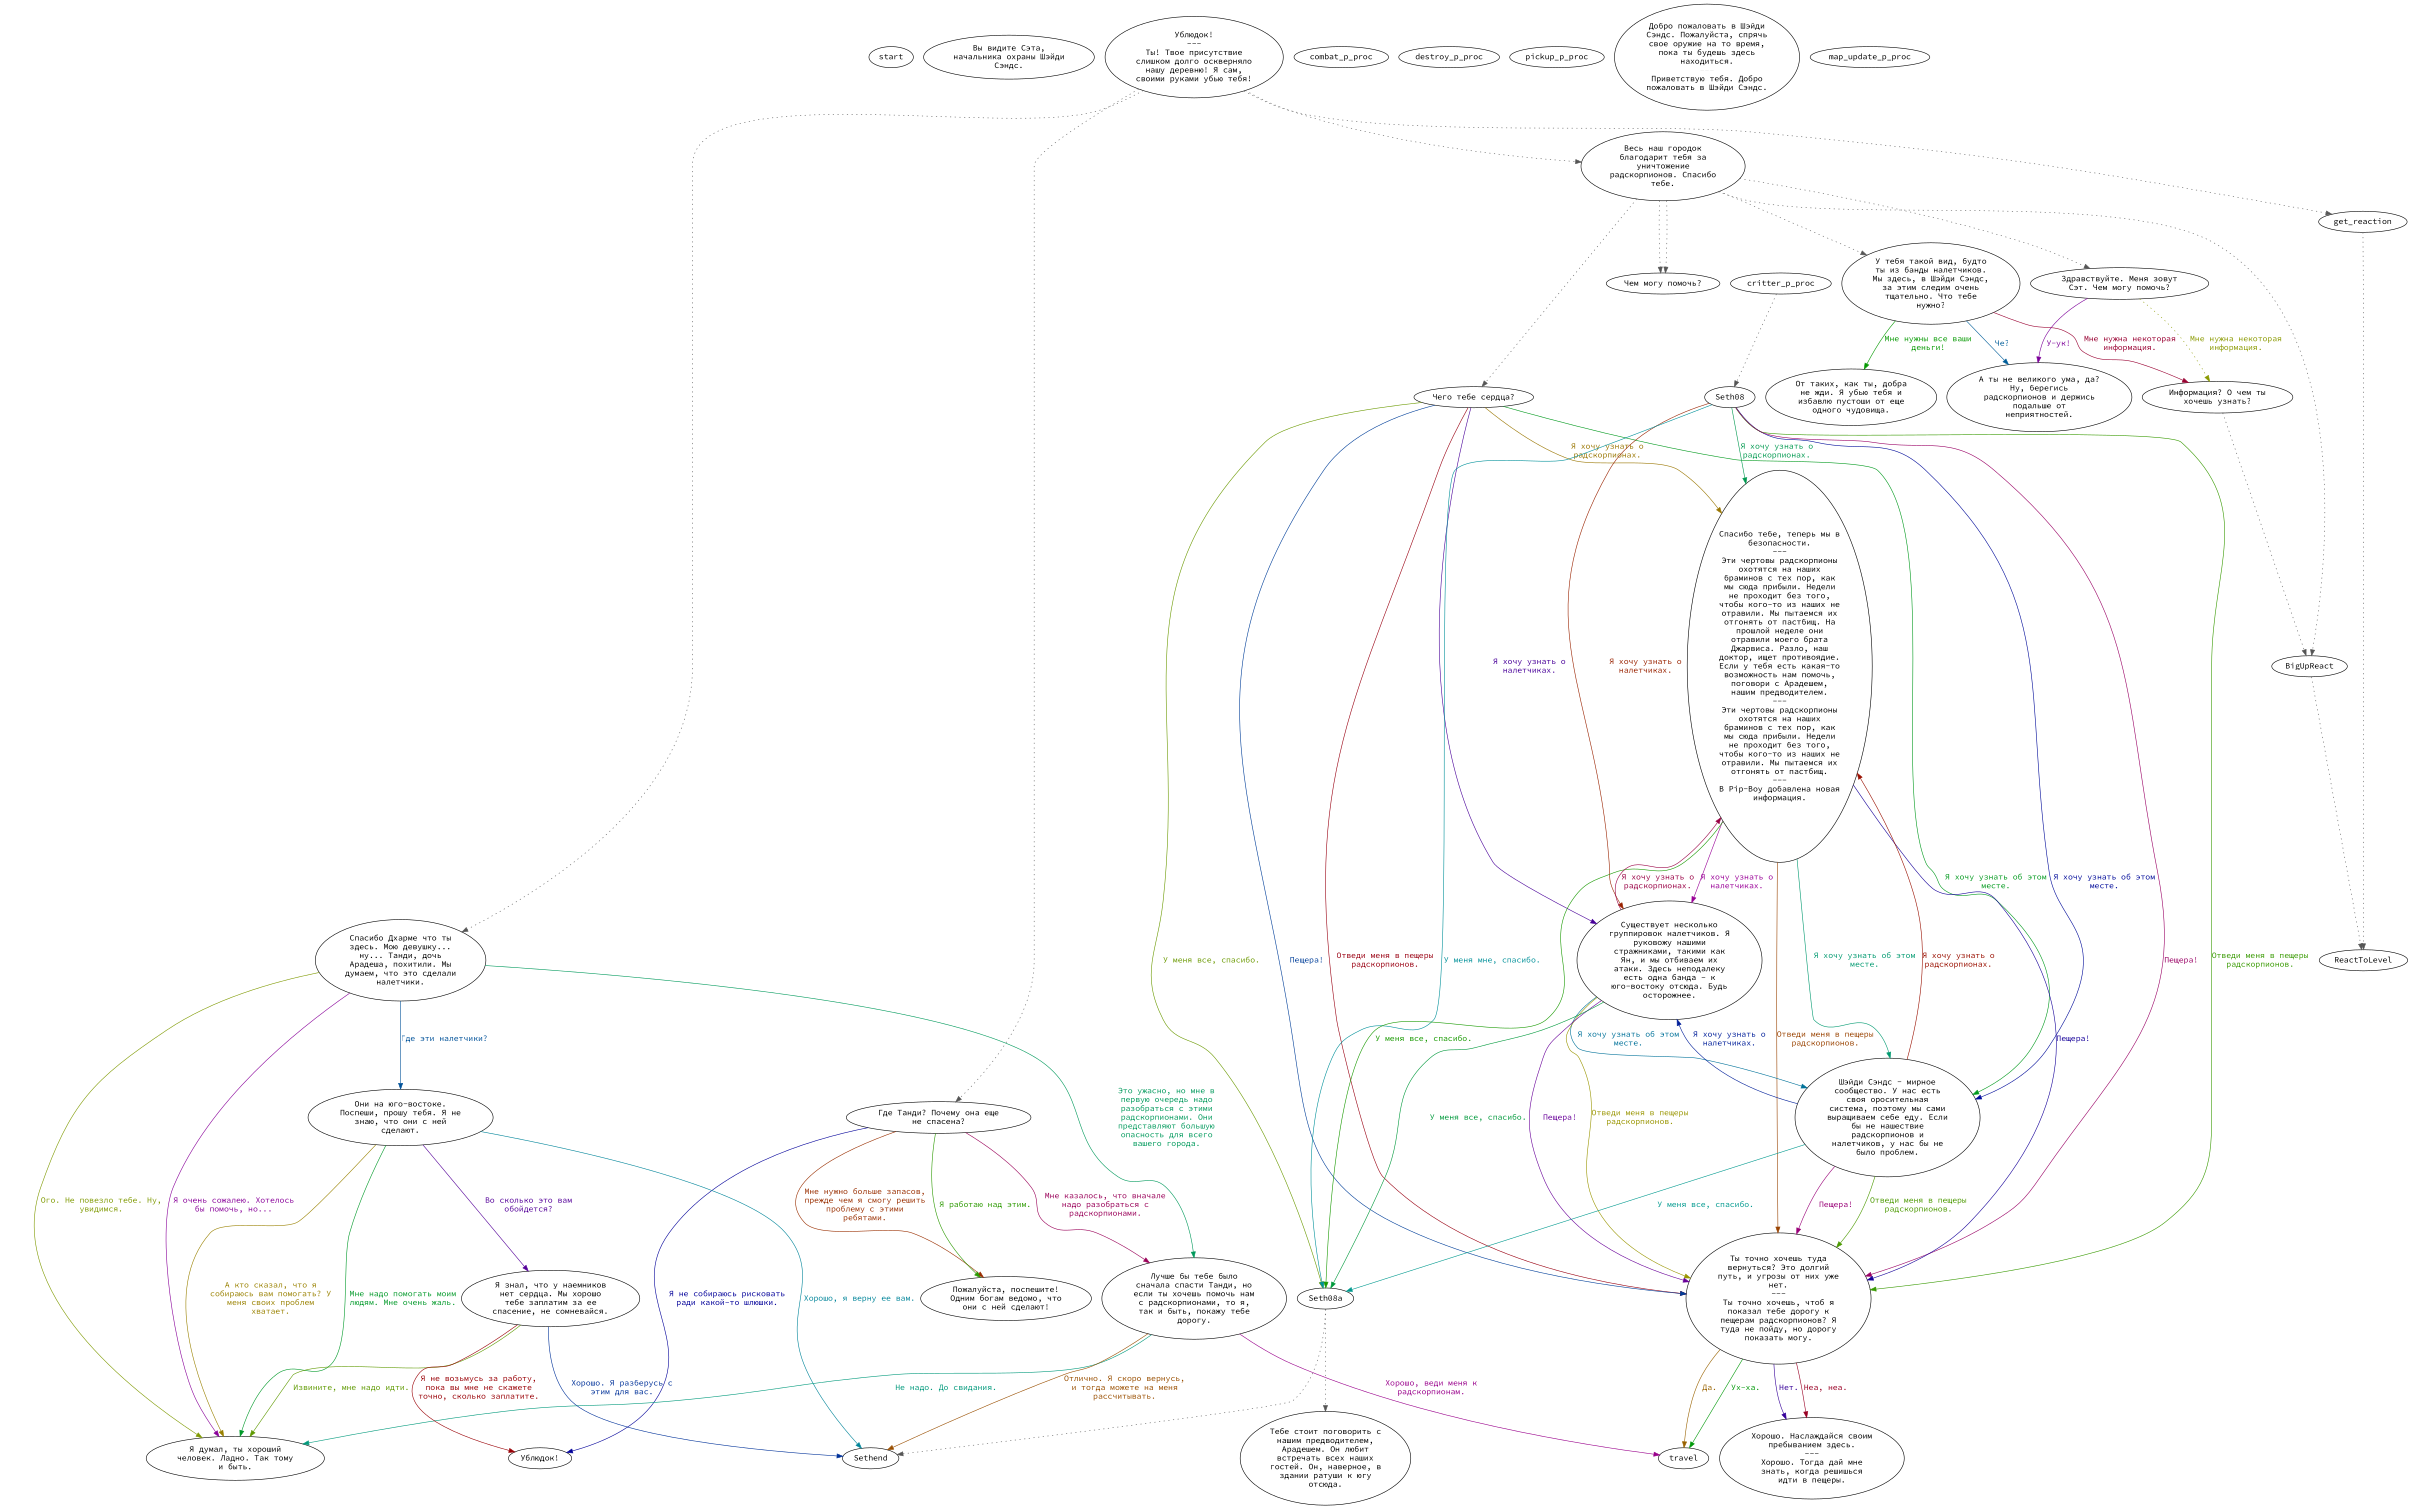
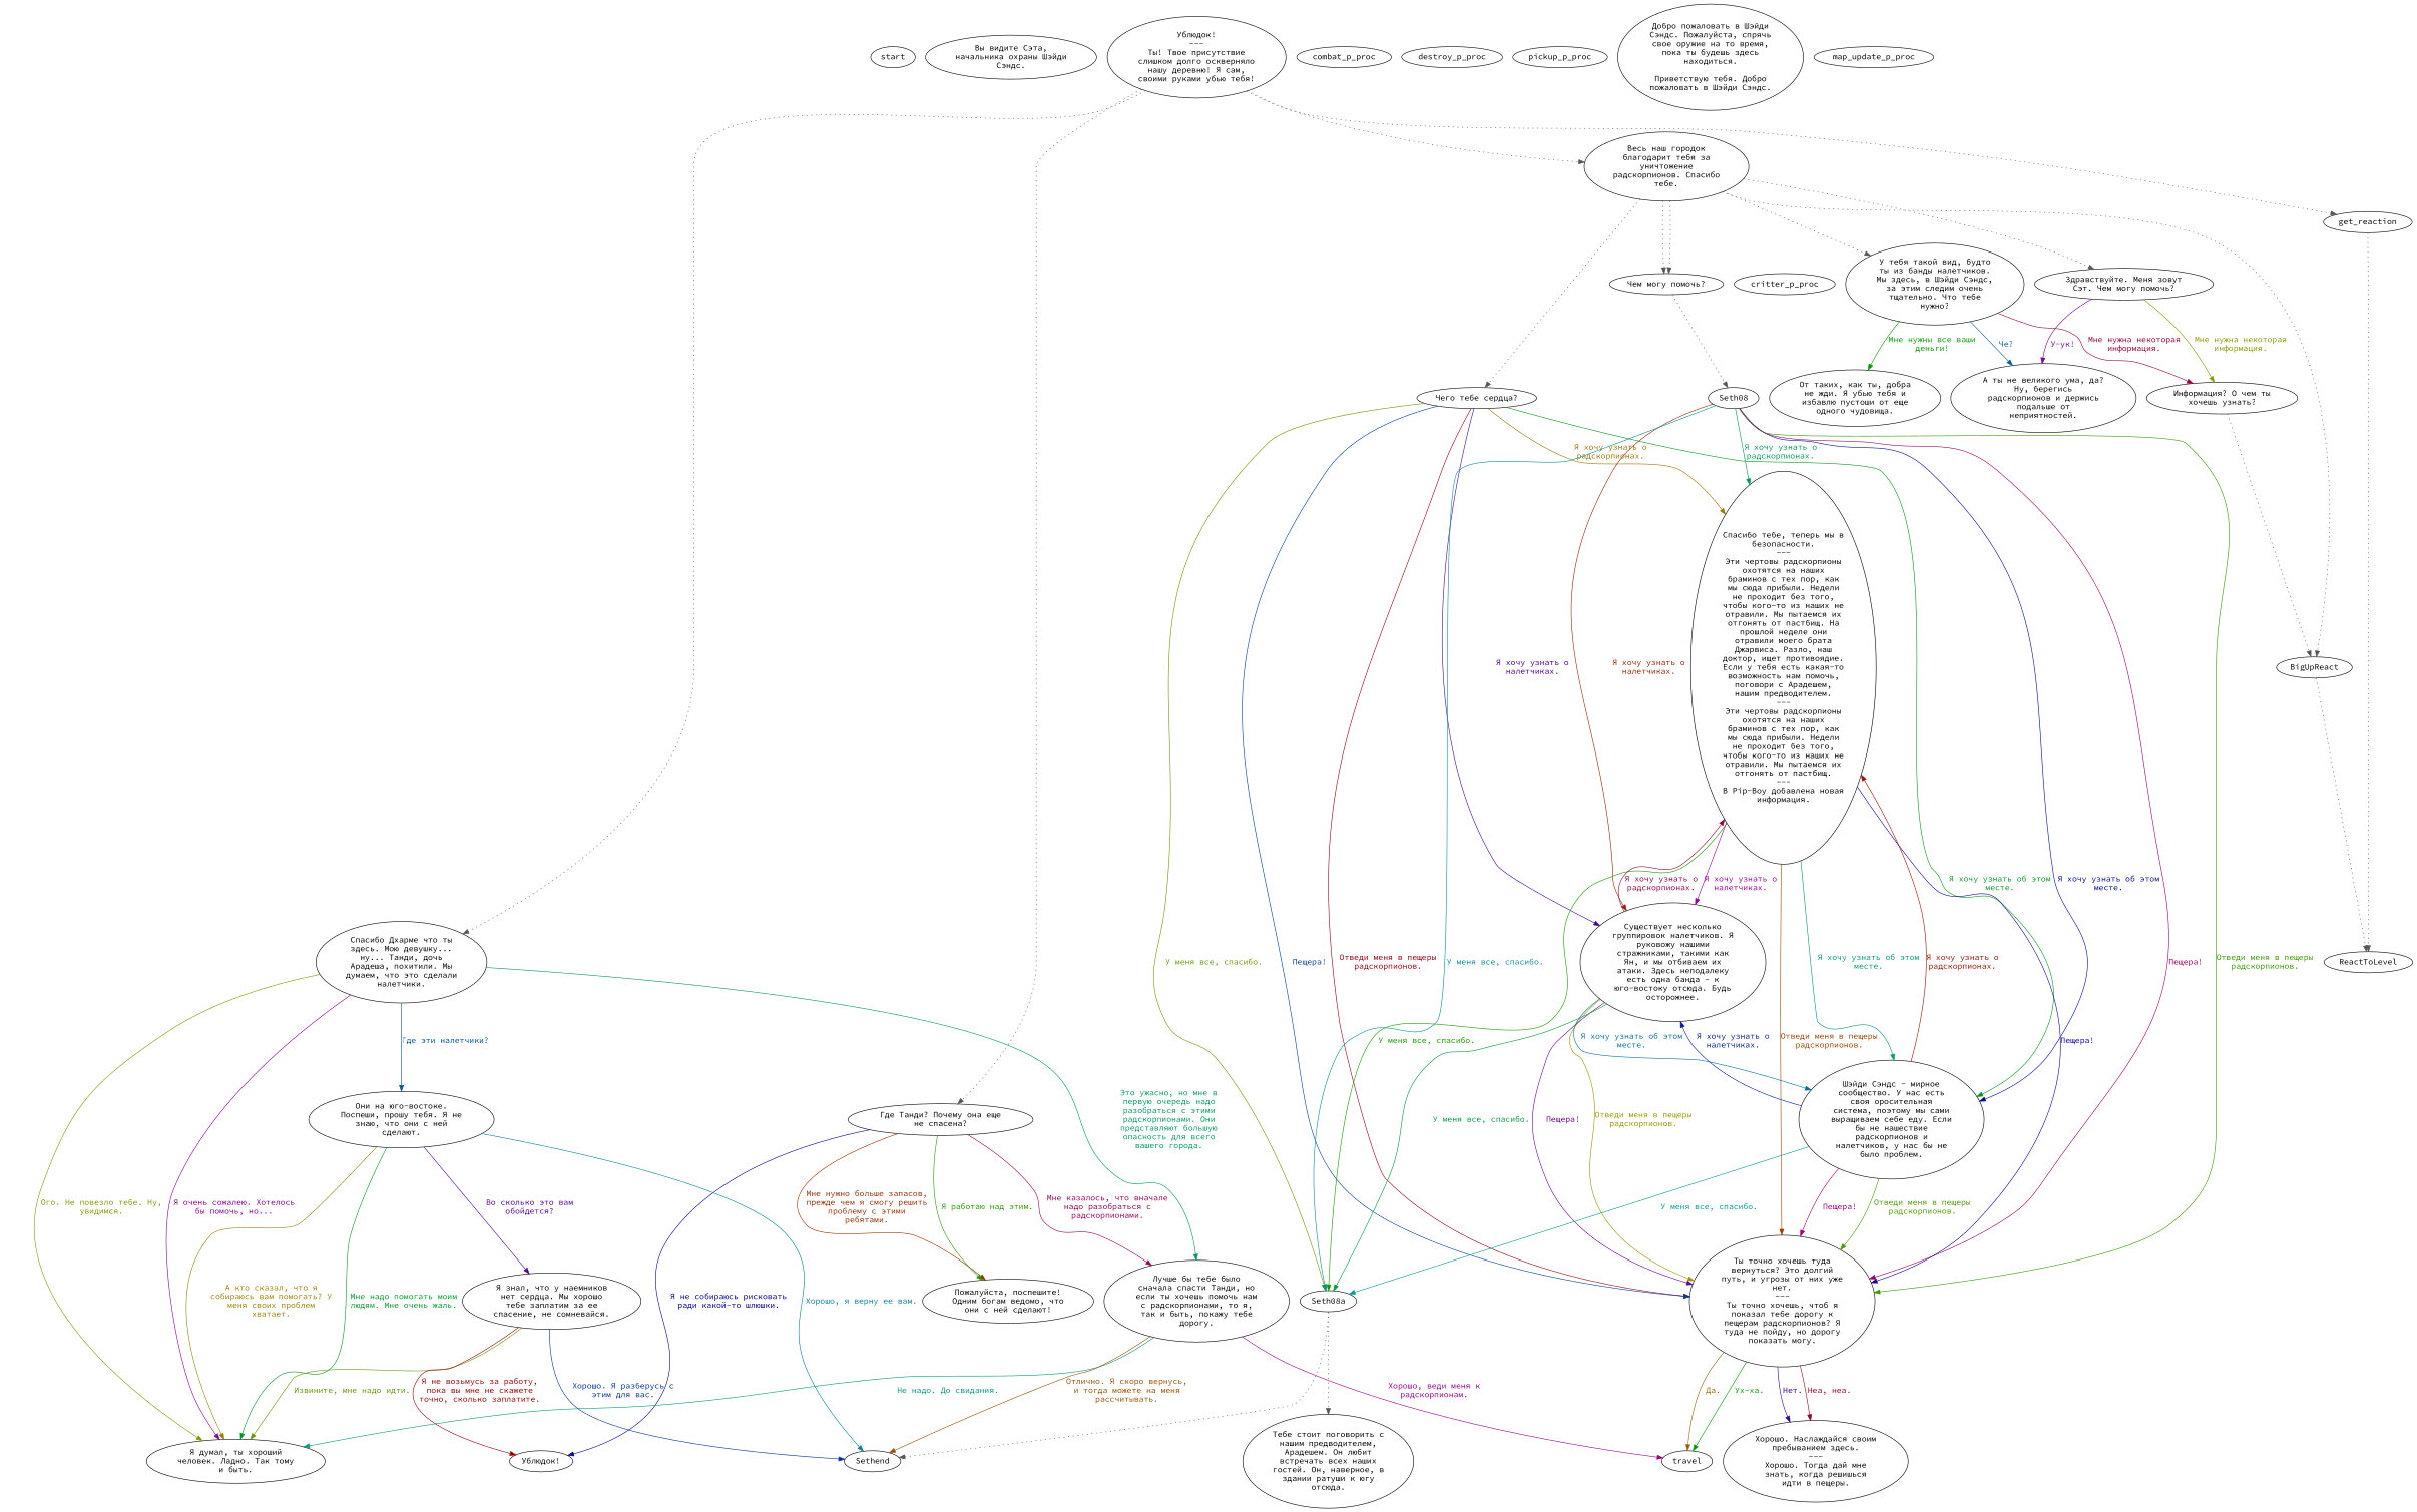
  digraph {
    fontname="Source Code Pro"
    node [color="#000000" fillcolor="#FFFFFF" fontname="Source Code Pro" style=filled]
    edge [color="#555555" fontname="Source Code Pro"]
    start
    n2 [label="Вы видите Сэта,\nначальника охраны Шэйди\nСэндс."]
    critter_p_proc
    combat_p_proc
    destroy_p_proc
    pickup_p_proc
    n7 [label="Добро пожаловать в Шэйди\nСэндс. Пожалуйста, спрячь\nсвое оружие на то время,\nпока ты будешь здесь\nнаходиться.\n---\nПриветствую тебя. Добро\nпожаловать в Шэйди Сэндс."]
    map_update_p_proc
    n9 [label="Ублюдок!\n---\nТы! Твое присутствие\nслишком долго оскверняло\nнашу деревню! Я сам,\nсвоими руками убью тебя!"]
    get_reaction
    n11 [label="Спасибо Дхарме что ты\nздесь. Мою девушку...\nну... Танди, дочь\nАрадеша, похитили. Мы\nдумаем, что это сделали\nналетчики."]
    n12 [label="Где Танди? Почему она еще\nне спасена?"]
    n13 [label="Весь наш городок\nблагодарит тебя за\nуничтожение\nрадскорпионов. Спасибо\nтебе."]
    ReactToLevel
    n15 [label="Они на юго-востоке.\nПоспеши, прошу тебя. Я не\nзнаю, что они с ней\nсделают."]
    n16 [label="Я думал, ты хороший\nчеловек. Ладно. Так тому\nи быть."]
    n17 [label="Лучше бы тебе было\nсначала спасти Танди, но\nесли ты хочешь помочь нам\nс радскорпионами, то я,\nтак и быть, покажу тебе\nдорогу."]
    n18 [label="Пожалуйста, поспешите!\nОдним богам ведомо, что\nони с ней сделают!"]
    n19 [label="Ублюдок!"]
    n20 [label="У тебя такой вид, будто\nты из банды налетчиков.\nМы здесь, в Шэйди Сэндс,\nза этим следим очень\nтщательно. Что тебе\nнужно?"]
    n21 [label="Здравствуйте. Меня зовут\nСэт. Чем могу помочь?"]
    BigUpReact
    n23 [label="Чем могу помочь?"]
    n24 [label="Чего тебе сердца?"]
    Sethend
    n26 [label="Я знал, что у наемников\nнет сердца. Мы хорошо\nтебе заплатим за ее\nспасение, не сомневайся."]
    travel
    n28 [label="От таких, как ты, добра\nне жди. Я убью тебя и\nизбавлю пустоши от еще\nодного чудовища."]
    n29 [label="А ты не великого ума, да?\nНу, берегись\nрадскорпионов и держись\nподальше от\nнеприятностей."]
    n30 [label="Информация? О чем ты\nхочешь узнать?"]
    Seth08
    n32 [label="Спасибо тебе, теперь мы в\nбезопасности.\n---\nЭти чертовы радскорпионы\nохотятся на наших\nбраминов с тех пор, как\nмы сюда прибыли. Недели\nне проходит без того,\nчтобы кого-то из наших не\nотравили. Мы пытаемся их\nотгонять от пастбищ. На\nпрошлой неделе они\nотравили моего брата\nДжарвиса. Разло, наш\nдоктор, ищет противоядие.\nЕсли у тебя есть какая-то\nвозможность нам помочь,\nпоговори с Арадешем,\nнашим предводителем.\n---\nЭти чертовы радскорпионы\nохотятся на наших\nбраминов с тех пор, как\nмы сюда прибыли. Недели\nне проходит без того,\nчтобы кого-то из наших не\nотравили. Мы пытаемся их\nотгонять от пастбищ.\n---\nВ Pip-Boy добавлена новая\nинформация."]
    n33 [label="Существует несколько\nгруппировок налетчиков. Я\nруковожу нашими\nстражниками, такими как\nЯн, и мы отбиваем их\nатаки. Здесь неподалеку\nесть одна банда - к\nюго-востоку отсюда. Будь\nосторожнее."]
    n34 [label="Шэйди Сэндс - мирное\nсообщество. У нас есть\nсвоя оросительная\nсистема, поэтому мы сами\nвыращиваем себе еду. Если\nбы не нашествие\nрадскорпионов и\nналетчиков, у нас бы не\nбыло проблем."]
    n35 [label="Ты точно хочешь туда\nвернуться? Это долгий\nпуть, и угрозы от них уже\nнет.\n---\nТы точно хочешь, чтоб я\nпоказал тебе дорогу к\nпещерам радскорпионов? Я\nтуда не пойду, но дорогу\nпоказать могу."]
    Seth08a
    n37 [label="Хорошо. Наслаждайся своим\nпребыванием здесь.\n---\nХорошо. Тогда дай мне\nзнать, когда решишься\nидти в пещеры."]
    n38 [label="Тебе стоит поговорить с\nнашим предводителем,\nАрадешем. Он любит\nвстречать всех наших\nгостей. Он, наверное, в\nздании ратуши к югу\nотсюда."]
    n9 -> get_reaction [style=dotted]
    n9 -> n11 [style=dotted]
    n9 -> n12 [style=dotted]
    n9 -> n13 [style=dotted]
    get_reaction -> ReactToLevel [style=dotted]
    n11 -> n15 [color="#005199" fontcolor="#005199" label="Где эти налетчики?"]
    n11 -> n16 [color="#7E9900" fontcolor="#7E9900" label="Ого. Не повезло тебе. Ну,\nувидимся."]
    n11 -> n16 [color="#880099" fontcolor="#880099" label="Я очень сожалею. Хотелось\nбы помочь, но..."]
    n11 -> n17 [color="#00995B" fontcolor="#00995B" label="Это ужасно, но мне в\nпервую очередь надо\nразобраться с этими\nрадскорпионами. Они\nпредставляют большую\nопасность для всего\nвашего города."]
    n12 -> n17 [color="#990058" fontcolor="#990058" label="Мне казалось, что вначале\nнадо разобраться с\nрадскорпионами."]
    n12 -> n18 [color="#992E00" fontcolor="#992E00" label="Мне нужно больше запасов,\nпрежде чем я смогу решить\nпроблему с этими\nребятами."]
    n12 -> n18 [color="#2B9900" fontcolor="#2B9900" label="Я работаю над этим."]
    n12 -> n19 [color="#020099" fontcolor="#020099" label="Я не собираюсь рисковать\nради какой-то шлюшки."]
    n13 -> n20 [style=dotted]
    n13 -> n21 [style=dotted]
    n13 -> BigUpReact [style=dotted]
    n13 -> n23 [style=dotted]
    n13 -> n23 [style=dotted]
    n13 -> n24 [style=dotted]
    n15 -> n16 [color="#998100" fontcolor="#998100" label="А кто сказал, что я\nсобираюсь вам помогать? У\nменя своих проблем\nхватает."]
    n15 -> n16 [color="#009928" fontcolor="#009928" label="Мне надо помогать моим\nлюдям. Мне очень жаль."]
    n15 -> Sethend [color="#008499" fontcolor="#008499" label="Хорошо, я верну ее вам."]
    n15 -> n26 [color="#540099" fontcolor="#540099" label="Во сколько это вам\nобойдется?"]
    n17 -> n16 [color="#00997B" fontcolor="#00997B" label="Не надо. До свидания."]
    n17 -> Sethend [color="#994E00" fontcolor="#994E00" label="Отлично. Я скоро вернусь,\nи тогда можете на меня\nрассчитывать."]
    n17 -> travel [color="#99008B" fontcolor="#99008B" label="Хорошо, веди меня к\nрадскорпионам."]
    n20 -> n28 [color="#049900" fontcolor="#049900" label="Мне нужны все ваши\nденьги!"]
    n20 -> n29 [color="#005D99" fontcolor="#005D99" label="Че?"]
    n20 -> n30 [color="#990031" fontcolor="#990031" label="Мне нужна некоторая\nинформация."]
    n21 -> n29 [color="#7C0099" fontcolor="#7C0099" label="У-ук!"]
-   n21 -> n30 [color="#8A9900" fontcolor="#8A9900" label="Мне нужна некоторая\nинформация." style=dotted]
+   n21 -> n30 [color="#8A9900" fontcolor="#8A9900" label="Мне нужна некоторая\nинформация."]
    BigUpReact -> ReactToLevel [style=dotted]
-   critter_p_proc -> Seth08 [style=dotted]
+   n23 -> Seth08 [style=dotted]
    n24 -> n32 [color="#997500" fontcolor="#997500" label="Я хочу узнать о\nрадскорпионах."]
    n24 -> n33 [color="#480099" fontcolor="#480099" label="Я хочу узнать о\nналетчиках."]
    n24 -> n34 [color="#00991C" fontcolor="#00991C" label="Я хочу узнать об этом\nместе."]
    n24 -> n35 [color="#990011" fontcolor="#990011" label="Отведи меня в пещеры\nрадскорпионов."]
    n24 -> n35 [color="#003E99" fontcolor="#003E99" label="Пещера!"]
    n24 -> Seth08a [color="#6A9900" fontcolor="#6A9900" label="У меня все, спасибо."]
    n26 -> n16 [color="#5E9900" fontcolor="#5E9900" label="Извините, мне надо идти."]
    n26 -> n19 [color="#990005" fontcolor="#990005" label="Я не возьмусь за работу,\nпока вы мне не скажете\nточно, сколько заплатите."]
    n26 -> Sethend [color="#003199" fontcolor="#003199" label="Хорошо. Я разберусь с\nэтим для вас."]
    n30 -> BigUpReact [style=dotted]
    Seth08 -> n32 [color="#00994F" fontcolor="#00994F" label="Я хочу узнать о\nрадскорпионах."]
    Seth08 -> n33 [color="#992200" fontcolor="#992200" label="Я хочу узнать о\nналетчиках."]
    Seth08 -> n34 [color="#000A99" fontcolor="#000A99" label="Я хочу узнать об этом\nместе."]
    Seth08 -> n35 [color="#379900" fontcolor="#379900" label="Отведи меня в пещеры\nрадскорпионов."]
    Seth08 -> n35 [color="#990064" fontcolor="#990064" label="Пещера!"]
-   Seth08 -> Seth08a [color="#009099" fontcolor="#009099" label="У меня мне, спасибо."]
+   Seth08 -> Seth08a [color="#009099" fontcolor="#009099" label="У меня все, спасибо."]
    n32 -> n33 [color="#990097" fontcolor="#990097" label="Я хочу узнать о\nналетчиках."]
    n32 -> n34 [color="#00996F" fontcolor="#00996F" label="Я хочу узнать об этом\nместе."]
    n32 -> n35 [color="#994200" fontcolor="#994200" label="Отведи меня в пещеры\nрадскорпионов."]
    n32 -> n35 [color="#150099" fontcolor="#150099" label="Пещера!"]
    n32 -> Seth08a [color="#179900" fontcolor="#179900" label="У меня все, спасибо."]
    n33 -> n32 [color="#990044" fontcolor="#990044" label="Я хочу узнать о\nрадскорпионах."]
    n33 -> n34 [color="#007199" fontcolor="#007199" label="Я хочу узнать об этом\nместе."]
    n33 -> n35 [color="#999500" fontcolor="#999500" label="Отведи меня в пещеры\nрадскорпионов."]
    n33 -> n35 [color="#680099" fontcolor="#680099" label="Пещера!"]
    n33 -> Seth08a [color="#00993B" fontcolor="#00993B" label="У меня все, спасибо."]
    n34 -> n32 [color="#990F00" fontcolor="#990F00" label="Я хочу узнать о\nрадскорпионах."]
    n34 -> n33 [color="#001E99" fontcolor="#001E99" label="Я хочу узнать о\nналетчиках."]
    n34 -> n35 [color="#4B9900" fontcolor="#4B9900" label="Отведи меня в пещеры\nрадскорпионов."]
    n34 -> n35 [color="#990077" fontcolor="#990077" label="Пещера!"]
    n34 -> Seth08a [color="#00998E" fontcolor="#00998E" label="У меня все, спасибо."]
    n35 -> travel [color="#996200" fontcolor="#996200" label="Да."]
    n35 -> travel [color="#009908" fontcolor="#009908" label="Ух-ха."]
    n35 -> n37 [color="#350099" fontcolor="#350099" label="Нет."]
    n35 -> n37 [color="#990024" fontcolor="#990024" label="Неа, неа."]
    Seth08a -> Sethend [style=dotted]
    Seth08a -> n38 [style=dotted]
  }
